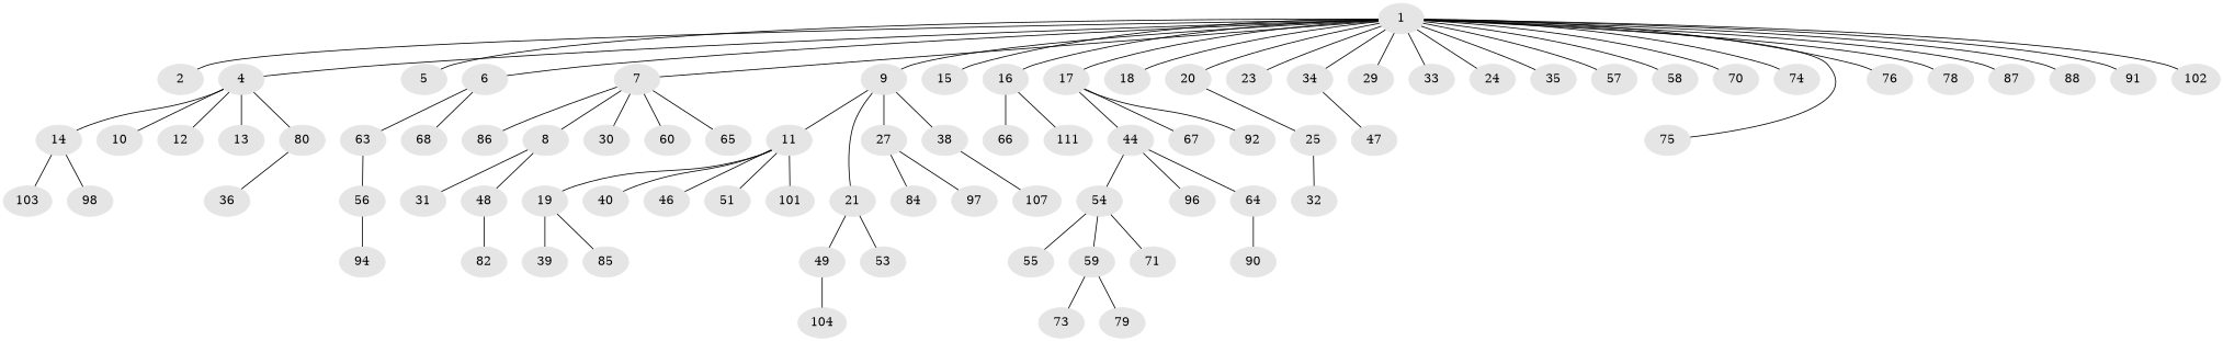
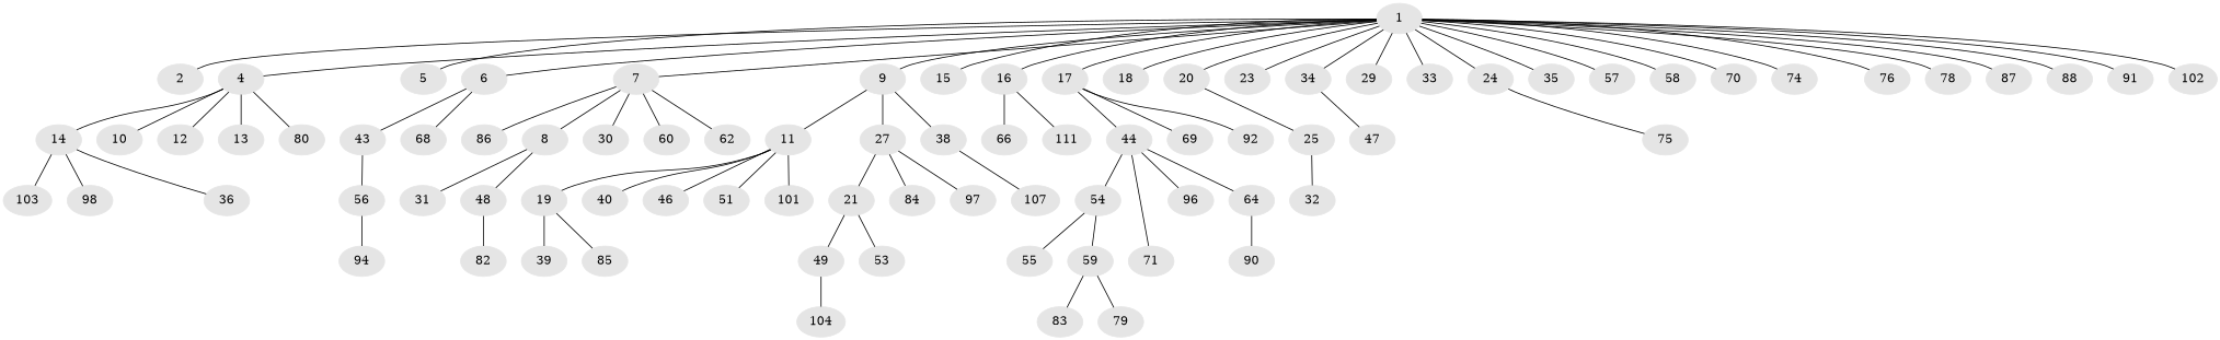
  graph {
    node [color=gray90 style=filled]
    1 [super="+3"]
    2
    4 [super="+37"]
    5
    6
    7 [super="+28"]
    9
    15
    16 [super="+77"]
    17 [super="+50"]
    18
    20
    23 [super="+93"]
    24
    29
    33
    34 [super="+63"]
    35
    57
    58
    70
    74
    75
    76
    78
    87
    88
    91
    102 [super="+110"]
    10
    12
    13 [super="+45"]
    14 [super="+99"]
    80 [super="+81"]
-   43 [label=63]
+   43
    68 [super="+72"]
    8 [super="+26"]
    30
    60
-   62 [label=65]
+   62
    86
    11 [super="+66"]
    21 [super="+41"]
    27 [super="+42"]
    38 [super="+67"]
    n46 [label=66]
    111
    44 [super="+65"]
-   69 [label=67]
+   69
    92
    25 [super="+105"]
    47
    36
    98
    103
    56 [super="+73"]
    31
    48
    82
    19 [super="+22"]
    40
    46
    51
    101
    49 [super="+52"]
    53 [super="+109"]
    84
    97
    107
    39 [super="+89"]
    85
    54 [super="+95"]
    64
    96
    32 [super="+112"]
    104 [super="+108"]
    94
    55
    59 [super="+100"]
    71
    90 [super="+106"]
    79
-   83 [label=73]
+   83
    1 -- 2
    1 -- 4
    1 -- 5
    1 -- 6
    1 -- 7
    1 -- 9
    1 -- 15
    1 -- 16
    1 -- 17
    1 -- 18
    1 -- 20
    1 -- 23
    1 -- 24
    1 -- 29
    1 -- 33
    1 -- 34
    1 -- 35
    1 -- 57
    1 -- 58
    1 -- 70
    1 -- 74
-   1 -- 75
+   24 -- 75
    1 -- 76
    1 -- 78
    1 -- 87
    1 -- 88
    1 -- 91
    1 -- 102
    4 -- 10
    4 -- 12
    4 -- 13
    4 -- 14
    4 -- 80
    6 -- 43
    6 -- 68
    7 -- 8
    7 -- 30
    7 -- 60
    7 -- 62
    7 -- 86
    9 -- 11
-   9 -- 21
+   27 -- 21
    9 -- 27
    9 -- 38
    16 -- n46
    16 -- 111
    17 -- 44
    17 -- 69
    17 -- 92
    20 -- 25
    34 -- 47
-   80 -- 36
+   14 -- 36
    14 -- 98
    14 -- 103
    43 -- 56
    8 -- 31
    8 -- 48
    11 -- 19
    11 -- 40
    11 -- 46
    11 -- 51
    11 -- 101
    21 -- 49
    21 -- 53
    27 -- 84
    27 -- 97
    38 -- 107
    44 -- 54
    44 -- 64
    44 -- 96
    25 -- 32
    56 -- 94
    48 -- 82
    19 -- 39
    19 -- 85
    49 -- 104
    54 -- 55
    54 -- 59
-   54 -- 71
+   44 -- 71
    64 -- 90
    59 -- 79
    59 -- 83
  }
